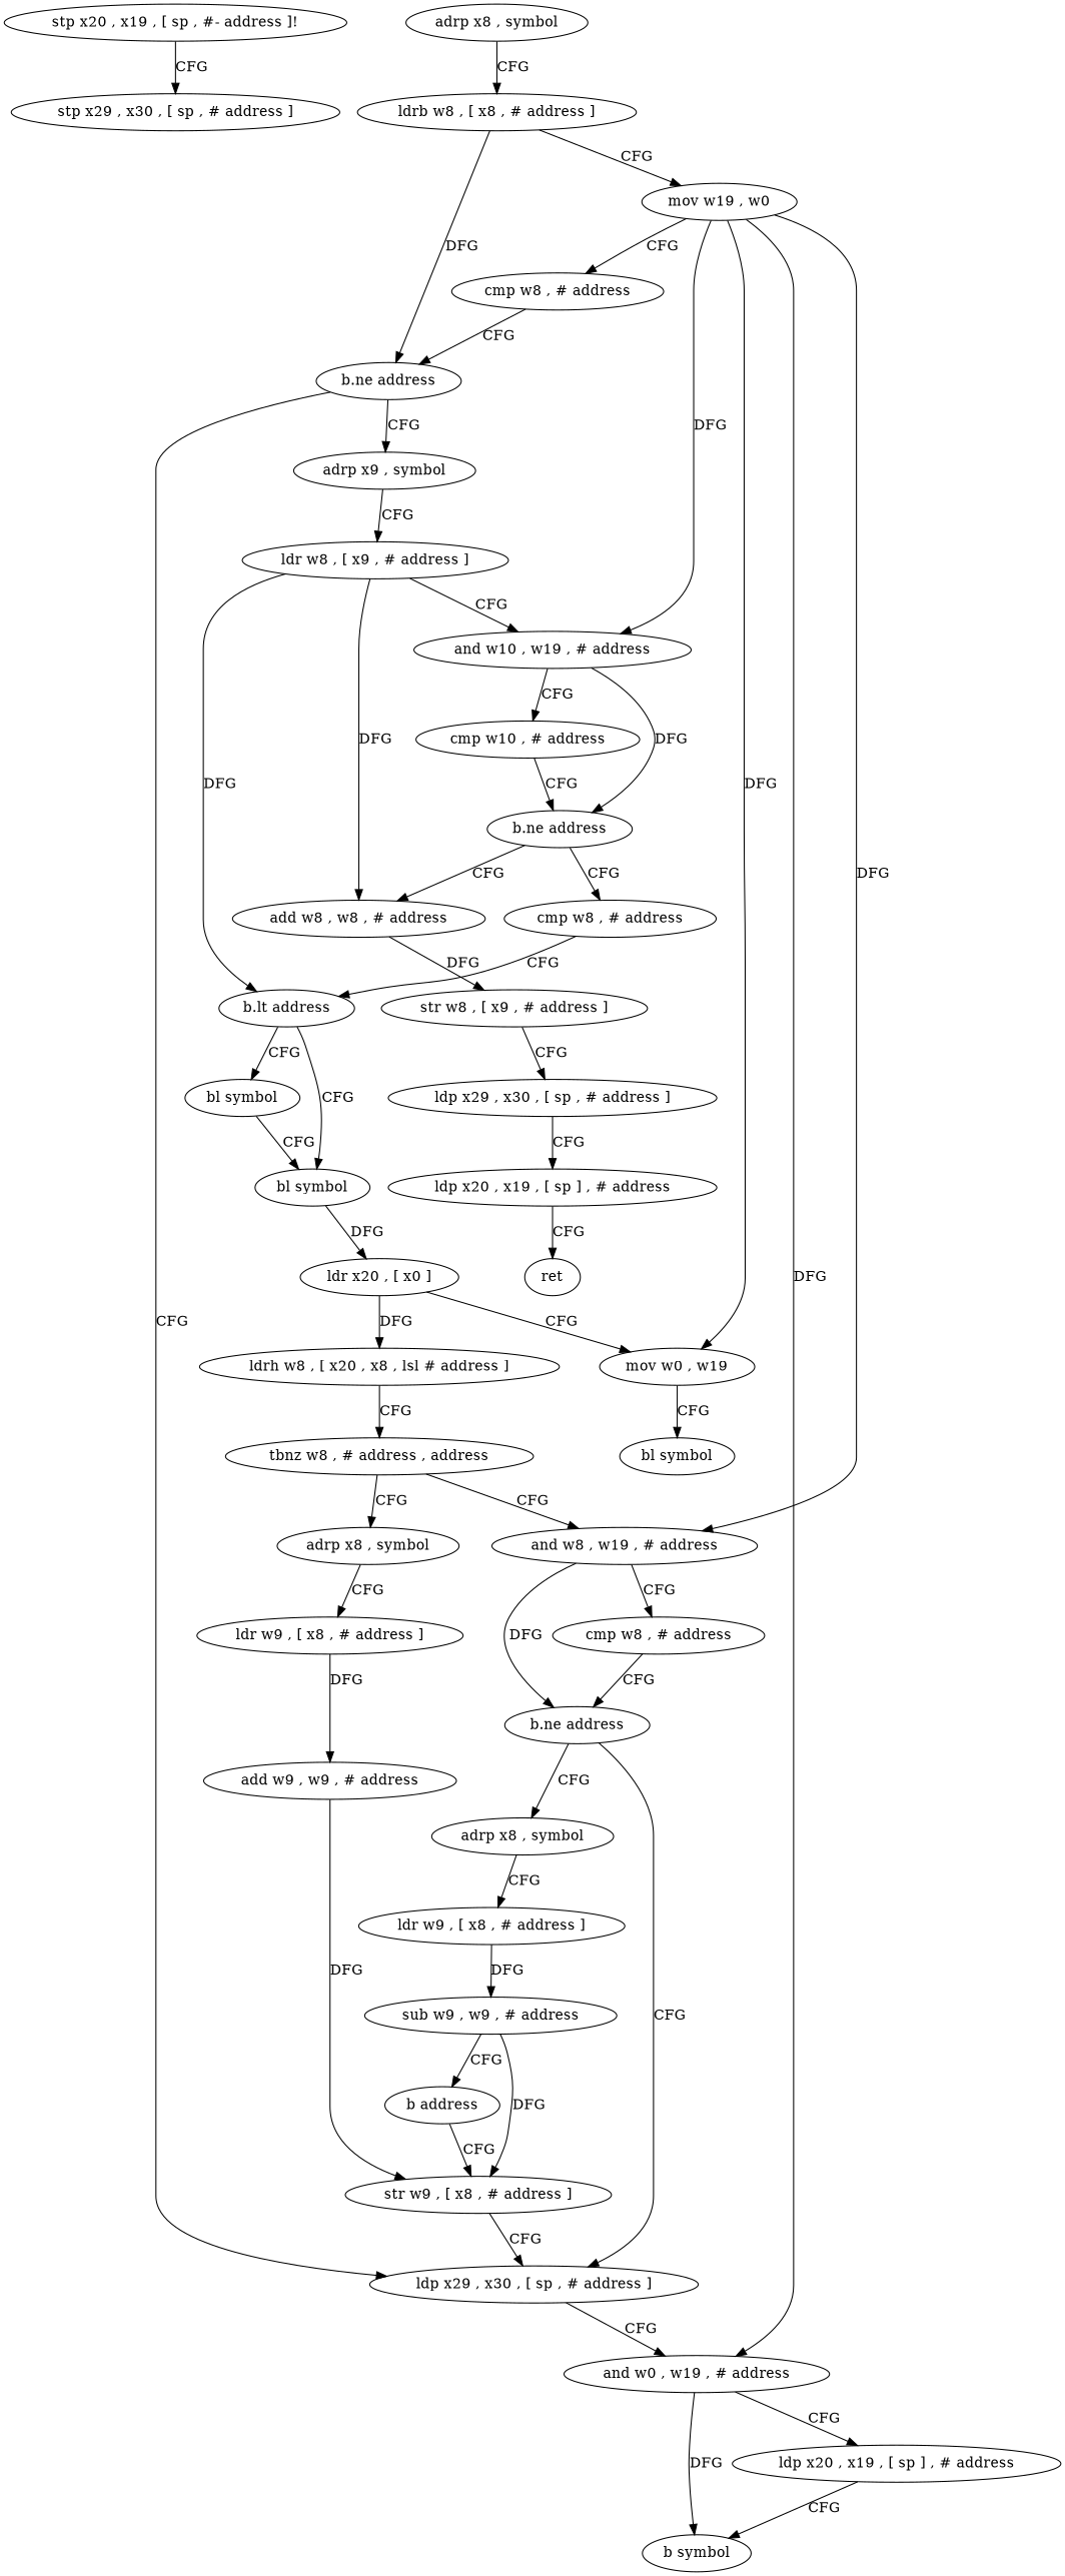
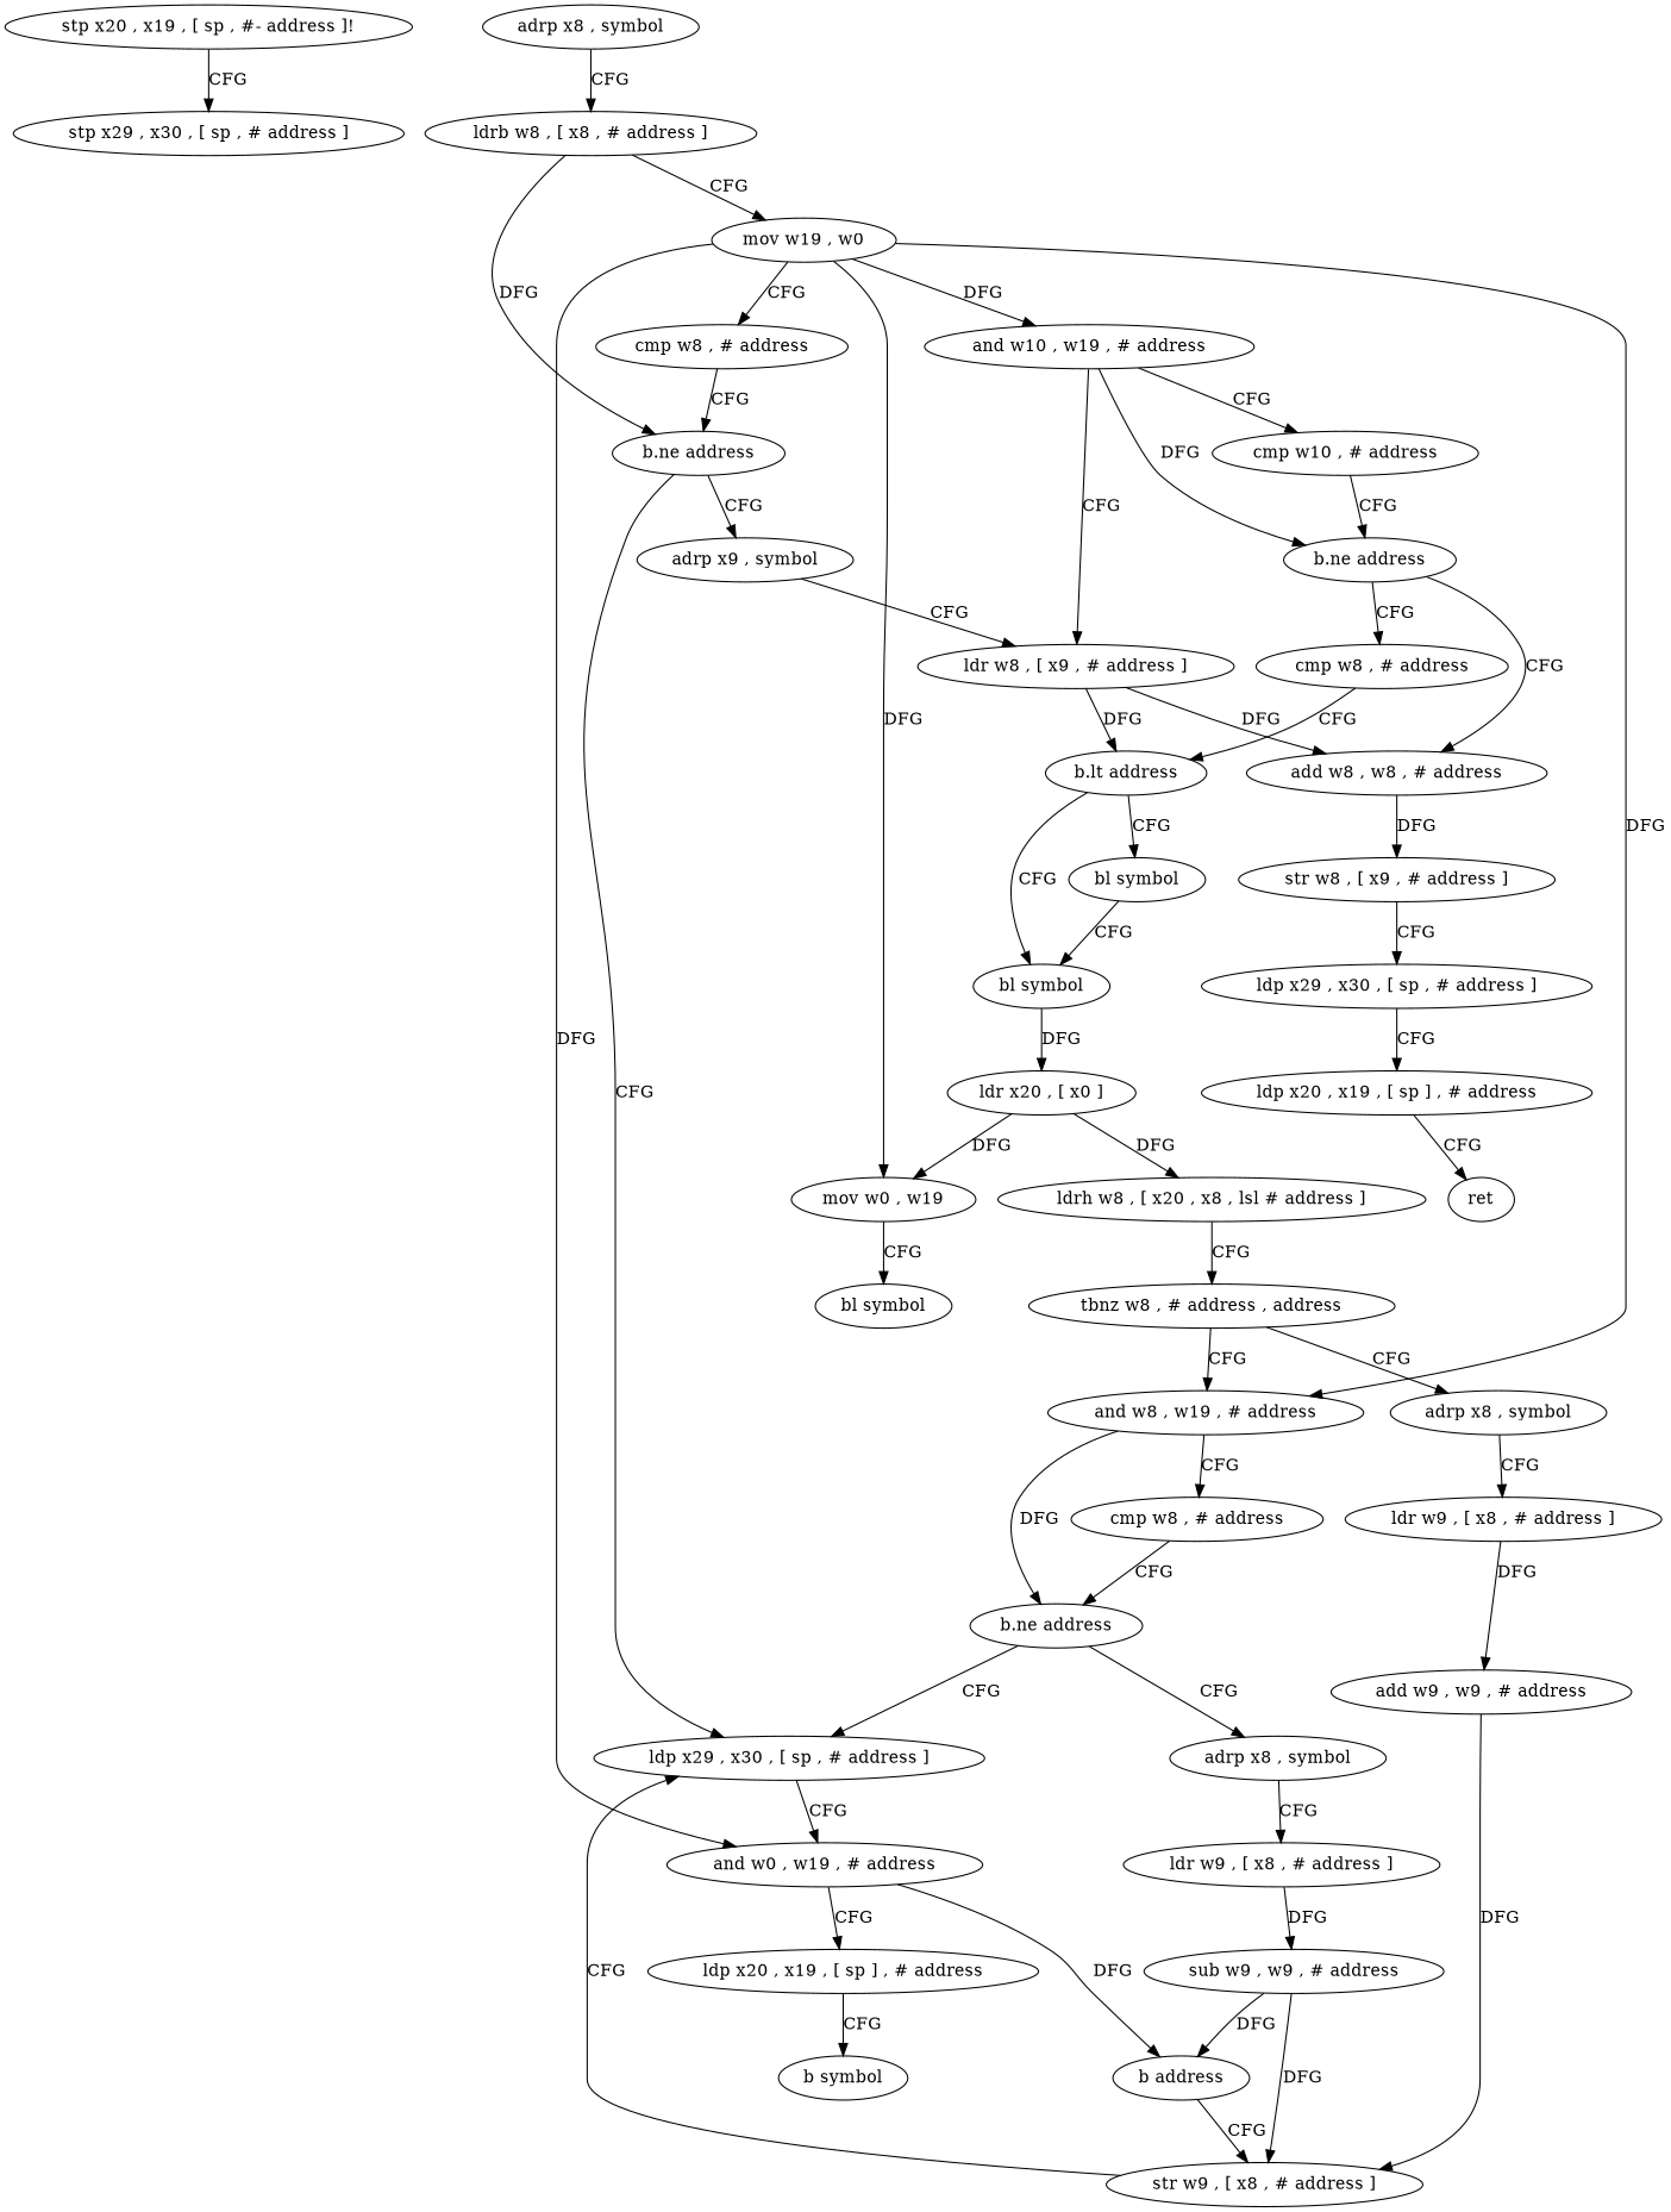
  digraph {
    fontname="DejaVu Serif"
    node [fontname="DejaVu Serif"]
    edge [fontname="DejaVu Serif"]
    n1 [label="stp x20 , x19 , [ sp , #- address ]!"]
    n2 [label="stp x29 , x30 , [ sp , # address ]"]
    n3 [label="adrp x8 , symbol"]
    n4 [label="ldrb w8 , [ x8 , # address ]"]
    n5 [label="mov w19 , w0"]
    n6 [label="b.ne address"]
    n7 [label="cmp w8 , # address"]
    n8 [label="and w0 , w19 , # address"]
    n9 [label="and w10 , w19 , # address"]
    n10 [label="mov w0 , w19"]
    n11 [label="and w8 , w19 , # address"]
    n12 [label="ldp x29 , x30 , [ sp , # address ]"]
    n13 [label="adrp x9 , symbol"]
    n14 [label="ldp x20 , x19 , [ sp ] , # address"]
    n15 [label="b symbol"]
    n16 [label="cmp w10 , # address"]
    n17 [label="b.ne address"]
    n18 [label="bl symbol"]
    n19 [label="cmp w8 , # address"]
    n20 [label="b.ne address"]
    n21 [label="ldr w8 , [ x9 , # address ]"]
    n22 [label="add w8 , w8 , # address"]
    n23 [label="b.lt address"]
    n24 [label="str w8 , [ x9 , # address ]"]
    n25 [label="bl symbol"]
    n26 [label="bl symbol"]
    n27 [label="cmp w8 , # address"]
    n28 [label="ldp x29 , x30 , [ sp , # address ]"]
    n29 [label="ldr x20 , [ x0 ]"]
    n30 [label="ldrh w8 , [ x20 , x8 , lsl # address ]"]
    n31 [label="ldp x20 , x19 , [ sp ] , # address"]
    n32 [label=ret]
    n33 [label="tbnz w8 , # address , address"]
    n34 [label="adrp x8 , symbol"]
    n35 [label="ldr w9 , [ x8 , # address ]"]
    n36 [label="add w9 , w9 , # address"]
    n37 [label="adrp x8 , symbol"]
    n38 [label="str w9 , [ x8 , # address ]"]
    n39 [label="ldr w9 , [ x8 , # address ]"]
    n40 [label="sub w9 , w9 , # address"]
    n41 [label="b address"]
    n1 -> n2 [label=CFG]
    n3 -> n4 [label=CFG]
    n4 -> n5 [label=CFG]
    n4 -> n6 [label=DFG]
    n5 -> n7 [label=CFG]
    n5 -> n8 [label=DFG]
    n5 -> n9 [label=DFG]
    n5 -> n10 [label=DFG]
    n5 -> n11 [label=DFG]
    n6 -> n12 [label=CFG]
    n6 -> n13 [label=CFG]
    n7 -> n6 [label=CFG]
    n8 -> n14 [label=CFG]
-   n8 -> n15 [label=DFG]
+   n8 -> n41 [label=DFG]
    n9 -> n16 [label=CFG]
    n9 -> n17 [label=DFG]
    n10 -> n18 [label=CFG]
    n11 -> n19 [label=CFG]
    n11 -> n20 [label=DFG]
    n12 -> n8 [label=CFG]
    n13 -> n21 [label=CFG]
    n14 -> n15 [label=CFG]
    n16 -> n17 [label=CFG]
    n17 -> n22 [label=CFG]
    n17 -> n27 [label=CFG]
    n19 -> n20 [label=CFG]
    n20 -> n12 [label=CFG]
    n20 -> n37 [label=CFG]
-   n21 -> n9 [label=CFG]
+   n9 -> n21 [label=CFG]
    n21 -> n22 [label=DFG]
    n21 -> n23 [label=DFG]
    n22 -> n24 [label=DFG]
    n23 -> n25 [label=CFG]
    n23 -> n26 [label=CFG]
    n24 -> n28 [label=CFG]
    n25 -> n29 [label=DFG]
    n26 -> n25 [label=CFG]
    n27 -> n23 [label=CFG]
    n28 -> n31 [label=CFG]
-   n29 -> n10 [label=CFG]
+   n29 -> n10 [label=DFG]
    n29 -> n30 [label=DFG]
    n30 -> n33 [label=CFG]
    n31 -> n32 [label=CFG]
    n33 -> n11 [label=CFG]
    n33 -> n34 [label=CFG]
    n34 -> n35 [label=CFG]
    n35 -> n36 [label=DFG]
    n36 -> n38 [label=DFG]
    n37 -> n39 [label=CFG]
    n38 -> n12 [label=CFG]
    n39 -> n40 [label=DFG]
    n40 -> n38 [label=DFG]
-   n40 -> n41 [label=CFG]
+   n40 -> n41 [label=DFG]
    n41 -> n38 [label=CFG]
  }
